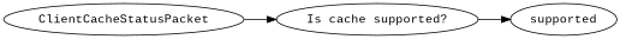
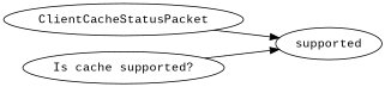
  digraph {
    fontname="Liberation Mono"
    rankdir=LR
    node [fontname="Liberation Mono"]
    edge [fontname="Liberation Mono"]
    n1 [label=supported]
    n2 [label=ClientCacheStatusPacket]
    n3 [label="Is cache supported?"]
    subgraph sub_1 {
      rank=max
      n1
    }
-   n2 -> n3
+   n2 -> n1
    n3 -> n1
  }
